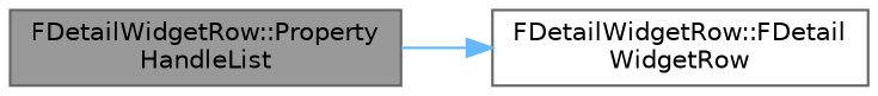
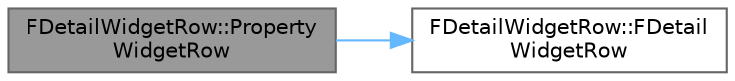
  digraph {
    rankdir=LR
    node [fontname=Helvetica fontsize=10 shape=box style=filled]
-   n1 [color=gray40 fillcolor=grey60 fontcolor=black height=0.2 label="FDetailWidgetRow::Property\lHandleList" width=0.4]
+   n1 [color=gray40 fillcolor=grey60 fontcolor=black height=0.2 label="FDetailWidgetRow::Property\lWidgetRow" width=0.4]
    n2 [color=grey40 fillcolor=white height=0.2 label="FDetailWidgetRow::FDetail\lWidgetRow" width=0.4]
    n1 -> n2 [color=steelblue1 fontname=Helvetica fontsize=10 labelfontname=Helvetica labelfontsize=10 style=solid]
  }
